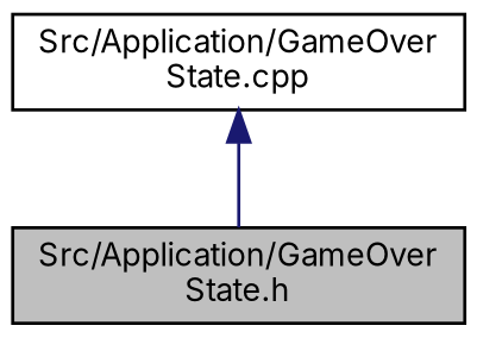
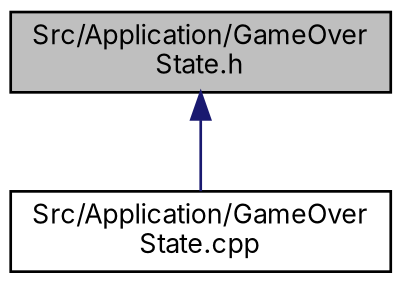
  digraph {
    fontname=Inter
    node [color=black fontname=Inter fontsize=10 shape=record style=filled]
    n1 [fillcolor=grey75 fontcolor=black height=0.2 label="Src/Application/GameOver\lState.h" width=0.4]
    n2 [fillcolor=white height=0.2 label="Src/Application/GameOver\lState.cpp" width=0.4]
-   n2 -> n1 [color=midnightblue dir=back fontname=Inter fontsize=10 labelfontname=FreeSans labelfontsize=10 style=solid]
+   n1 -> n2 [color=midnightblue dir=back fontname=Inter fontsize=10 labelfontname=FreeSans labelfontsize=10 style=solid]
  }
